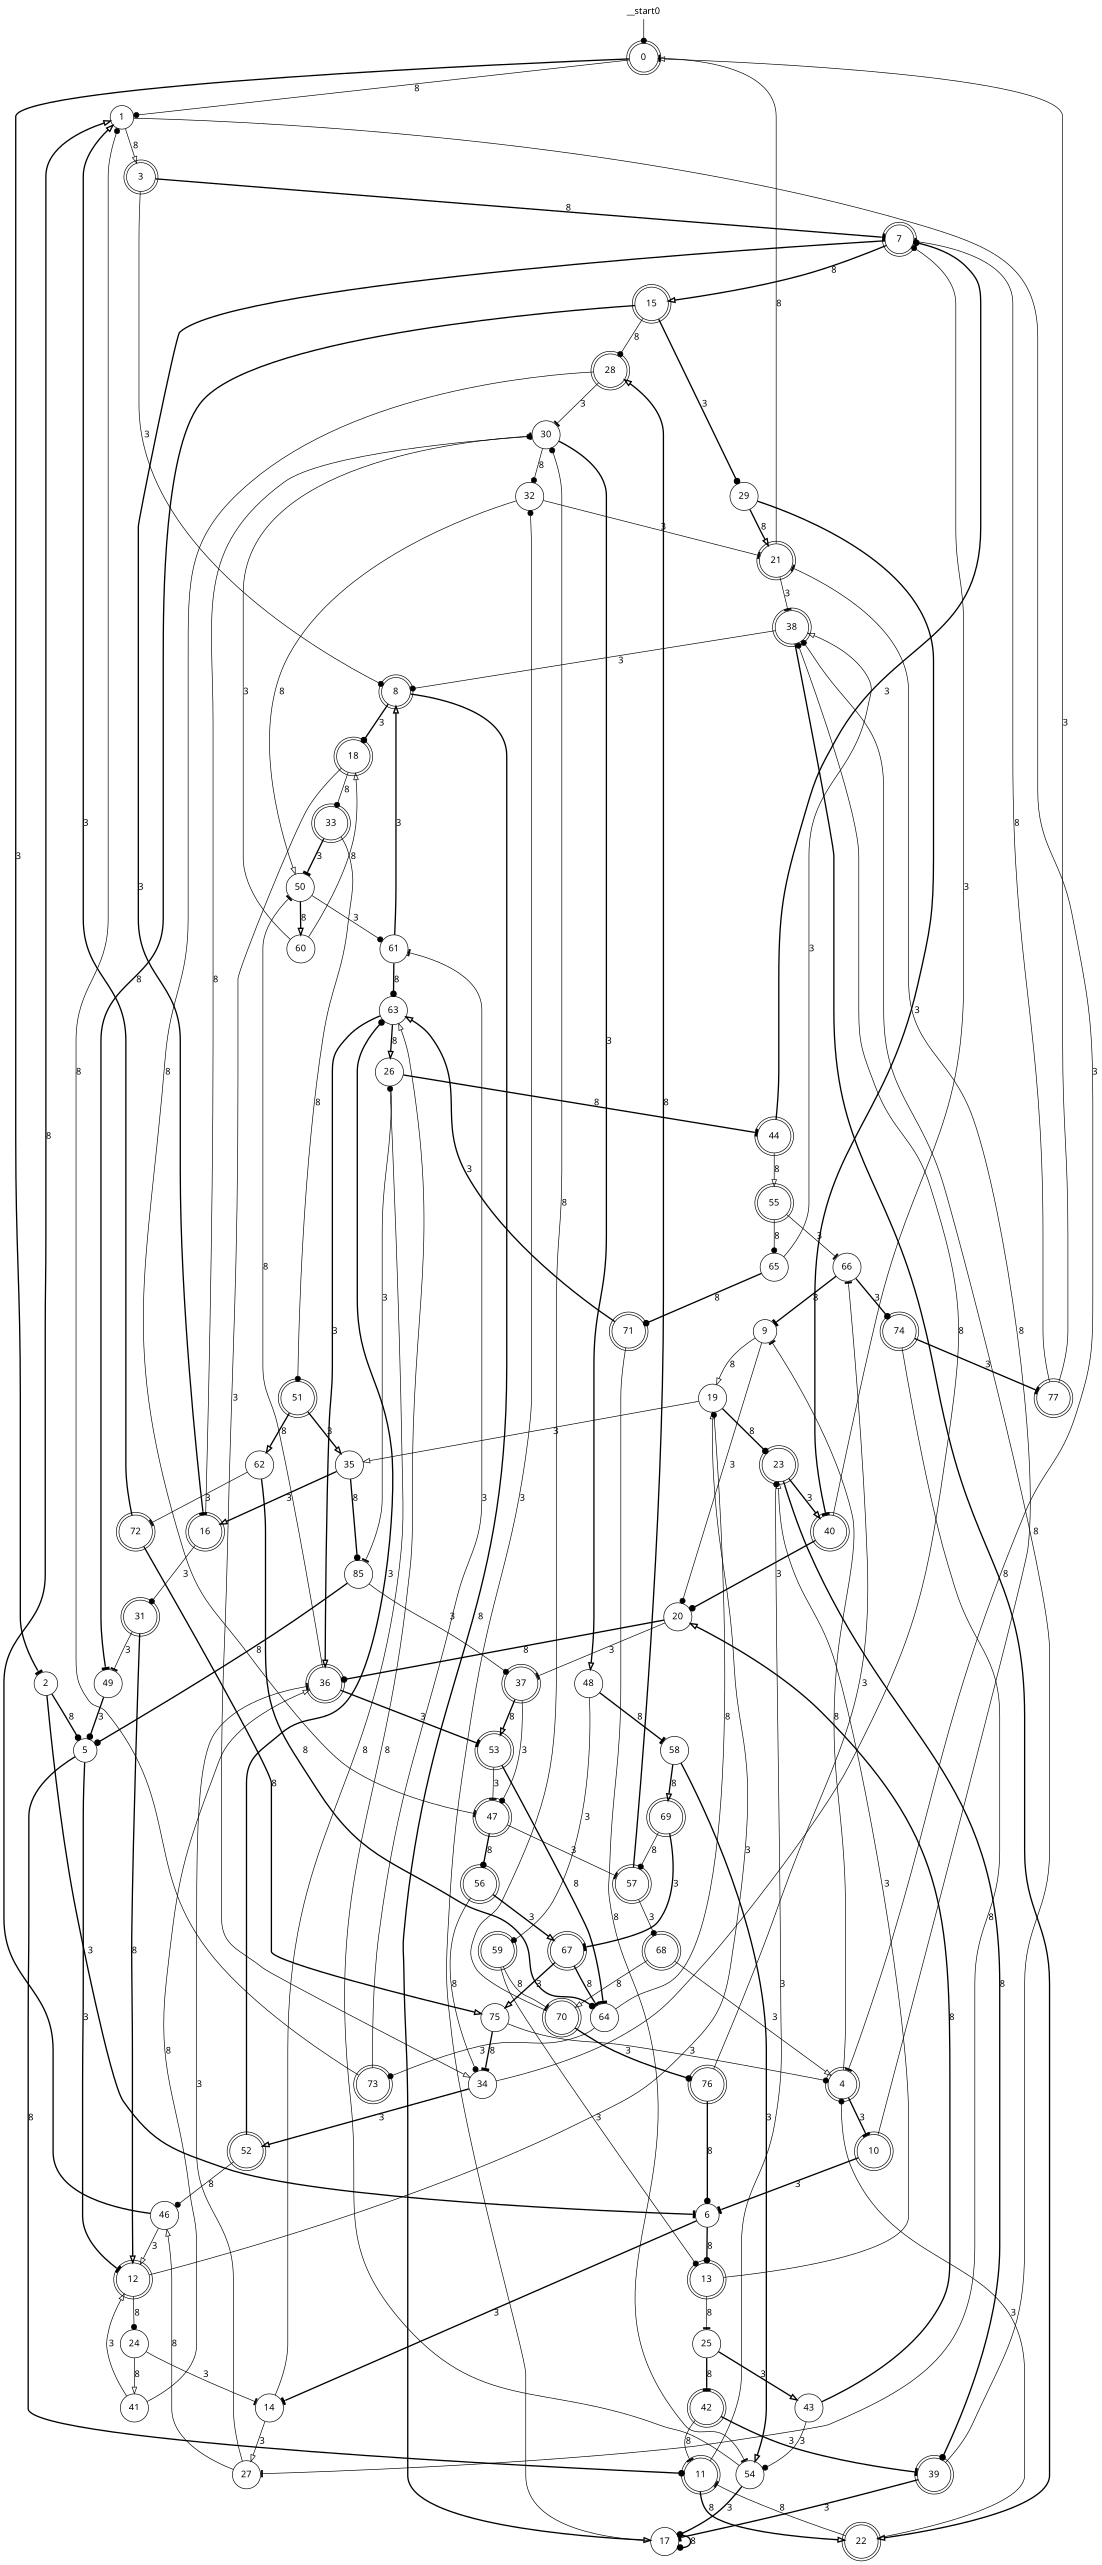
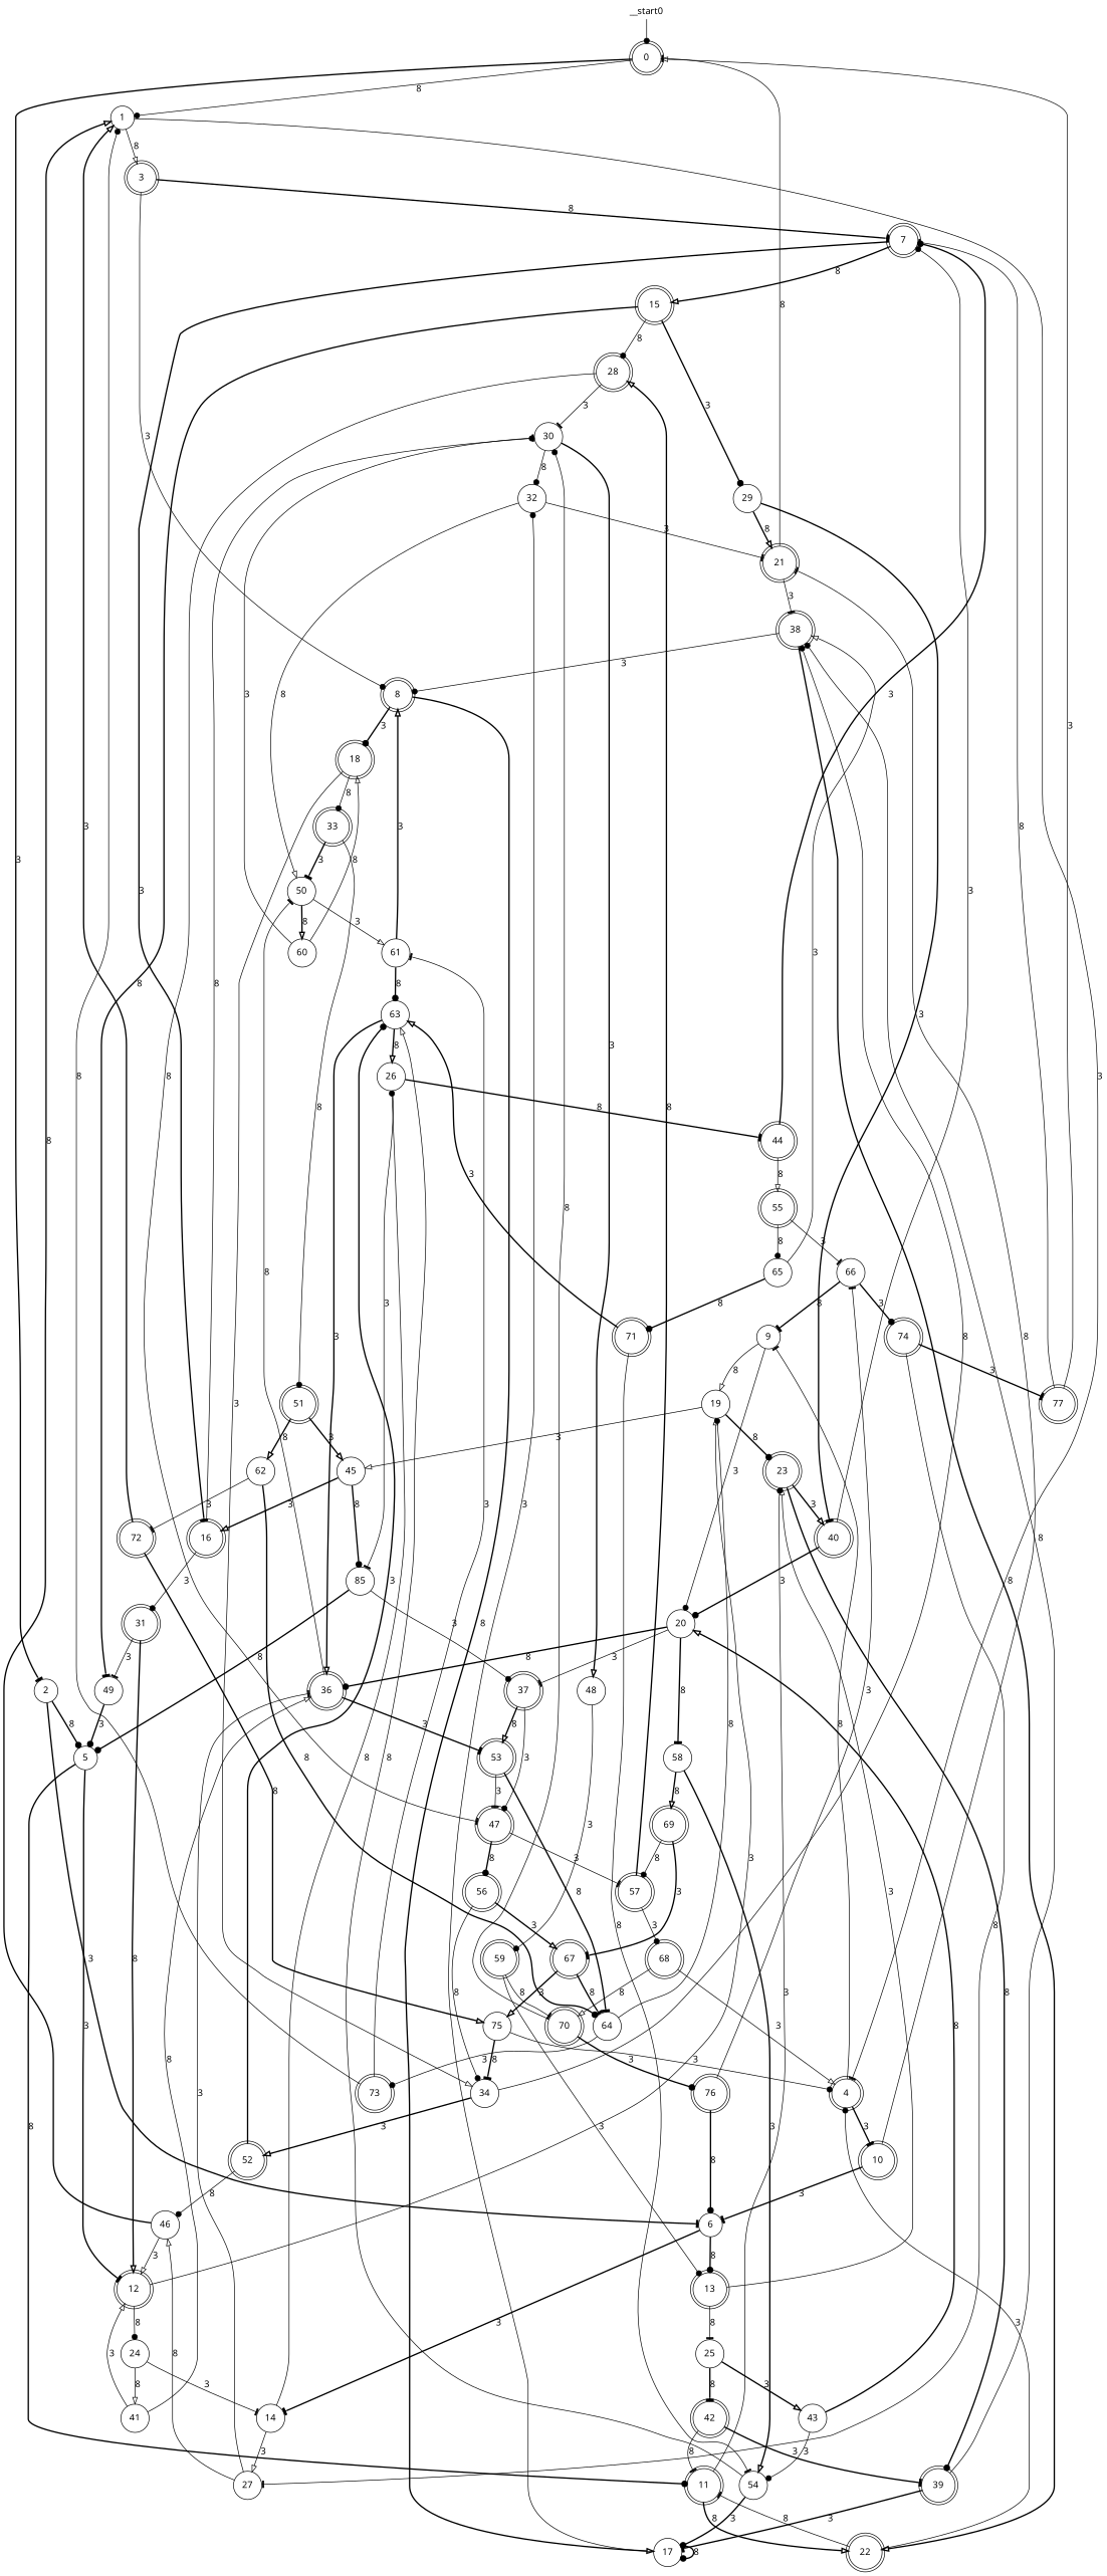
  digraph {
    fontname="Noto Sans"
    node [fontname="Noto Sans" shape=doublecircle]
    edge [arrowhead=dot fontname="Noto Sans" style=solid]
    n1 [label=0]
    n2 [label=1 shape=circle]
    n3 [label=2 shape=circle]
    n4 [label=3]
    n5 [label=4]
    n6 [label=5 shape=circle]
    n7 [label=6 shape=circle]
    n8 [label=7]
    n9 [label=8]
    n10 [label=9 shape=circle]
    n11 [label=10]
    n12 [label=11]
    n13 [label=12]
    n14 [label=13]
    n15 [label=14 shape=circle]
    n16 [label=15]
    n17 [label=16]
    n18 [label=17 shape=circle]
    n19 [label=18]
    n20 [label=19 shape=circle]
    n21 [label=20 shape=circle]
    n22 [label=21]
    n23 [label=22]
    n24 [label=23]
    n25 [label=24 shape=circle]
    n26 [label=25 shape=circle]
    n27 [label=26 shape=circle]
    n28 [label=27 shape=circle]
    n29 [label=28]
    n30 [label=29 shape=circle]
    n31 [label=49 shape=circle]
    n32 [label=30 shape=circle]
    n33 [label=31]
    n34 [label=32 shape=circle]
    n35 [label=33]
    n36 [label=34 shape=circle]
-   n37 [label=35 shape=circle]
+   n37 [label=45 shape=circle]
    n38 [label=36]
    n39 [label=37]
    n40 [label=38]
    n41 [label=39]
    n42 [label=40]
    n43 [label=41 shape=circle]
    n44 [label=42]
    n45 [label=43 shape=circle]
    n46 [label=44]
    n47 [label=85 shape=circle]
    n48 [label=46 shape=circle]
    n49 [label=47]
    n50 [label=48 shape=circle]
    n51 [label=50 shape=circle]
    n52 [label=51]
    n53 [label=52]
    n54 [label=53]
    n55 [label=54 shape=circle]
    n56 [label=55]
    n57 [label=56]
    n58 [label=57]
    n59 [label=58 shape=circle]
    n60 [label=59]
    n61 [label=60 shape=circle]
    n62 [label=61 shape=circle]
    n63 [label=62 shape=circle]
    n64 [label=63 shape=circle]
    n65 [label=64 shape=circle]
    n66 [label=65 shape=circle]
    n67 [label=66 shape=circle]
    n68 [label=67]
    n69 [label=68]
    n70 [label=69]
    n71 [label=70]
    n72 [label=72]
    n73 [label=73]
    n74 [label=71]
    n75 [label=74]
    n76 [label=75 shape=circle]
    n77 [label=76]
    n78 [label=77]
    __start0 [height=0 shape=none width=0]
    n1 -> n2 [label=8]
    n1 -> n3 [arrowhead=tee label=3 style=bold]
    n2 -> n4 [arrowhead=onormal label=8]
    n2 -> n5 [arrowhead=tee label=3]
    n3 -> n6 [label=8 style=bold]
    n3 -> n7 [arrowhead=tee label=3 style=bold]
    n4 -> n8 [arrowhead=tee label=8 style=bold]
    n4 -> n9 [label=3]
    n5 -> n10 [arrowhead=tee label=8]
    n5 -> n11 [arrowhead=tee label=3 style=bold]
    n6 -> n12 [label=8 style=bold]
    n6 -> n13 [arrowhead=tee label=3 style=bold]
    n7 -> n14 [label=8 style=bold]
    n7 -> n15 [arrowhead=tee label=3 style=bold]
    n8 -> n16 [arrowhead=onormal label=8 style=bold]
    n8 -> n17 [arrowhead=tee label=3 style=bold]
    n9 -> n18 [arrowhead=onormal label=8 style=bold]
    n9 -> n19 [label=3 style=bold]
    n10 -> n20 [arrowhead=onormal label=8]
    n10 -> n21 [label=3]
    n11 -> n7 [arrowhead=tee label=3 style=bold]
    n11 -> n22 [arrowhead=tee label=8]
    n12 -> n23 [arrowhead=onormal label=8 style=bold]
    n12 -> n24 [label=3]
    n13 -> n20 [arrowhead=onormal label=3]
    n13 -> n25 [label=8]
    n14 -> n24 [arrowhead=onormal label=3]
    n14 -> n26 [arrowhead=tee label=8]
    n15 -> n27 [label=8]
    n15 -> n28 [arrowhead=onormal label=3]
    n16 -> n29 [label=8]
    n16 -> n30 [label=3 style=bold]
    n16 -> n31 [arrowhead=tee label=8 style=bold]
    n17 -> n32 [label=8]
    n17 -> n33 [label=3]
    n18 -> n18 [label=8 style=bold]
    n18 -> n34 [label=3]
    n19 -> n35 [label=8]
    n19 -> n36 [arrowhead=onormal label=3]
    n20 -> n24 [label=8 style=bold]
    n20 -> n37 [arrowhead=onormal label=3]
    n21 -> n38 [label=8 style=bold]
    n21 -> n39 [arrowhead=tee label=3]
    n22 -> n1 [arrowhead=tee label=8]
    n22 -> n40 [arrowhead=tee label=3]
    n23 -> n5 [label=3]
    n23 -> n12 [arrowhead=tee label=8]
    n24 -> n41 [label=8 style=bold]
    n24 -> n42 [arrowhead=onormal label=3 style=bold]
    n25 -> n15 [arrowhead=tee label=3]
    n25 -> n43 [arrowhead=onormal label=8]
    n26 -> n44 [arrowhead=tee label=8 style=bold]
    n26 -> n45 [arrowhead=onormal label=3 style=bold]
    n27 -> n46 [arrowhead=tee label=8 style=bold]
    n27 -> n47 [arrowhead=tee label=3]
    n28 -> n38 [arrowhead=tee label=3]
    n28 -> n48 [arrowhead=onormal label=8]
    n29 -> n32 [arrowhead=tee label=3]
    n29 -> n49 [arrowhead=tee label=8]
    n30 -> n22 [arrowhead=onormal label=8 style=bold]
    n30 -> n42 [arrowhead=tee label=3 style=bold]
    n31 -> n6 [label=3 style=bold]
    n32 -> n34 [label=8]
    n32 -> n50 [arrowhead=onormal label=3 style=bold]
    n33 -> n13 [arrowhead=onormal label=8 style=bold]
    n33 -> n31 [arrowhead=tee label=3]
    n34 -> n22 [arrowhead=tee label=3]
    n34 -> n51 [arrowhead=onormal label=8]
    n35 -> n51 [arrowhead=tee label=3 style=bold]
    n35 -> n52 [label=8]
    n36 -> n40 [label=8]
    n36 -> n53 [arrowhead=onormal label=3 style=bold]
    n37 -> n17 [arrowhead=onormal label=3 style=bold]
    n37 -> n47 [label=8 style=bold]
    n38 -> n51 [arrowhead=tee label=8]
    n38 -> n54 [arrowhead=tee label=3 style=bold]
    n39 -> n49 [label=3]
    n39 -> n54 [arrowhead=onormal label=8 style=bold]
    n40 -> n9 [label=3]
    n40 -> n23 [arrowhead=onormal label=8 style=bold]
    n41 -> n18 [arrowhead=tee label=3 style=bold]
    n41 -> n40 [label=8]
    n42 -> n8 [label=3]
    n42 -> n21 [label=3 style=bold]
    n43 -> n13 [arrowhead=onormal label=3]
    n43 -> n38 [arrowhead=onormal label=8]
    n44 -> n12 [arrowhead=tee label=8]
    n44 -> n41 [arrowhead=tee label=3 style=bold]
    n45 -> n21 [arrowhead=onormal label=8 style=bold]
    n45 -> n55 [label=3]
    n46 -> n8 [label=3 style=bold]
    n46 -> n56 [arrowhead=onormal label=8]
    n47 -> n6 [label=8 style=bold]
    n47 -> n39 [label=3]
    n48 -> n2 [arrowhead=onormal label=8 style=bold]
    n48 -> n13 [arrowhead=onormal label=3]
    n49 -> n57 [label=8 style=bold]
    n49 -> n58 [arrowhead=tee label=3]
-   n50 -> n59 [arrowhead=tee label=8 style=bold]
+   n21 -> n59 [arrowhead=tee label=8 style=bold]
    n50 -> n60 [label=3]
    n51 -> n61 [arrowhead=onormal label=8 style=bold]
-   n51 -> n62 [label=3]
+   n51 -> n62 [arrowhead=onormal label=3]
    n52 -> n37 [arrowhead=onormal label=3 style=bold]
    n52 -> n63 [arrowhead=onormal label=8 style=bold]
    n53 -> n48 [label=8]
    n53 -> n64 [label=3 style=bold]
    n54 -> n49 [arrowhead=tee label=3]
    n54 -> n65 [arrowhead=tee label=8 style=bold]
    n55 -> n18 [label=3 style=bold]
    n55 -> n64 [arrowhead=onormal label=8]
    n56 -> n66 [label=8]
    n56 -> n67 [arrowhead=tee label=3]
    n57 -> n36 [label=8]
    n57 -> n68 [arrowhead=onormal label=3 style=bold]
    n58 -> n29 [arrowhead=onormal label=8 style=bold]
    n58 -> n69 [label=3]
    n59 -> n55 [arrowhead=onormal label=3 style=bold]
    n59 -> n70 [arrowhead=onormal label=8 style=bold]
    n60 -> n14 [label=3]
    n60 -> n71 [arrowhead=tee label=8]
    n61 -> n19 [arrowhead=onormal label=8]
    n61 -> n32 [arrowhead=tee label=3]
    n62 -> n9 [arrowhead=onormal label=3 style=bold]
    n62 -> n64 [label=8 style=bold]
    n63 -> n65 [label=8 style=bold]
    n63 -> n72 [arrowhead=tee label=3]
    n64 -> n27 [arrowhead=onormal label=8 style=bold]
    n64 -> n38 [arrowhead=onormal label=3 style=bold]
    n65 -> n20 [label=8]
    n65 -> n73 [label=3]
    n66 -> n40 [arrowhead=onormal label=3]
    n66 -> n74 [label=8 style=bold]
    n67 -> n10 [arrowhead=tee label=8 style=bold]
    n67 -> n75 [label=3 style=bold]
    n68 -> n65 [arrowhead=tee label=8 style=bold]
    n68 -> n76 [arrowhead=onormal label=3 style=bold]
    n69 -> n5 [arrowhead=onormal label=3]
    n69 -> n71 [arrowhead=onormal label=8]
    n70 -> n58 [label=8]
    n70 -> n68 [arrowhead=tee label=3 style=bold]
    n71 -> n32 [label=8]
    n71 -> n77 [label=3 style=bold]
    n72 -> n2 [arrowhead=onormal label=3 style=bold]
    n72 -> n76 [arrowhead=onormal label=8 style=bold]
    n73 -> n2 [label=8]
    n73 -> n62 [arrowhead=tee label=3]
    n74 -> n55 [arrowhead=tee label=8]
    n74 -> n64 [arrowhead=onormal label=3 style=bold]
    n75 -> n28 [arrowhead=tee label=8]
    n75 -> n78 [arrowhead=tee label=3 style=bold]
    n76 -> n5 [label=3]
    n76 -> n36 [arrowhead=tee label=8 style=bold]
    n77 -> n7 [label=8 style=bold]
    n77 -> n67 [arrowhead=tee label=3]
    n78 -> n1 [arrowhead=onormal label=3]
    n78 -> n8 [arrowhead=tee label=8]
    __start0 -> n1
  }
